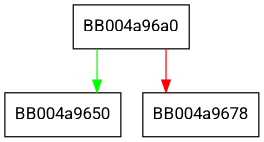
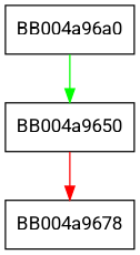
  digraph {
    fontname=Roboto
    splines=ortho
    node [fontname=Roboto shape=box]
    edge [fontname=Roboto]
    BB004a9650
    BB004a9678
    BB004a96a0
-   BB004a96a0 -> BB004a9678 [color=red]
+   BB004a9650 -> BB004a9678 [color=red]
    BB004a96a0 -> BB004a9650 [color=green]
  }
